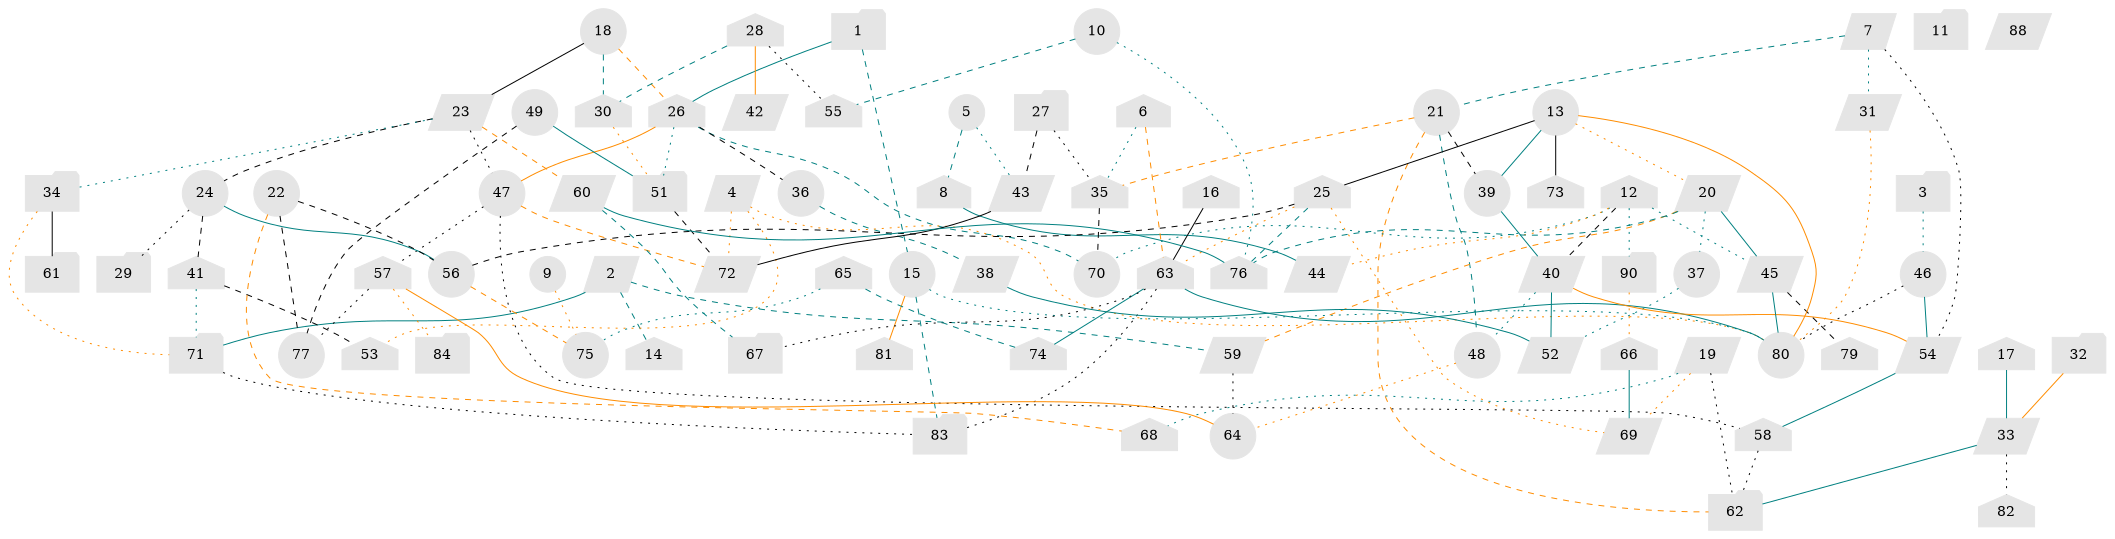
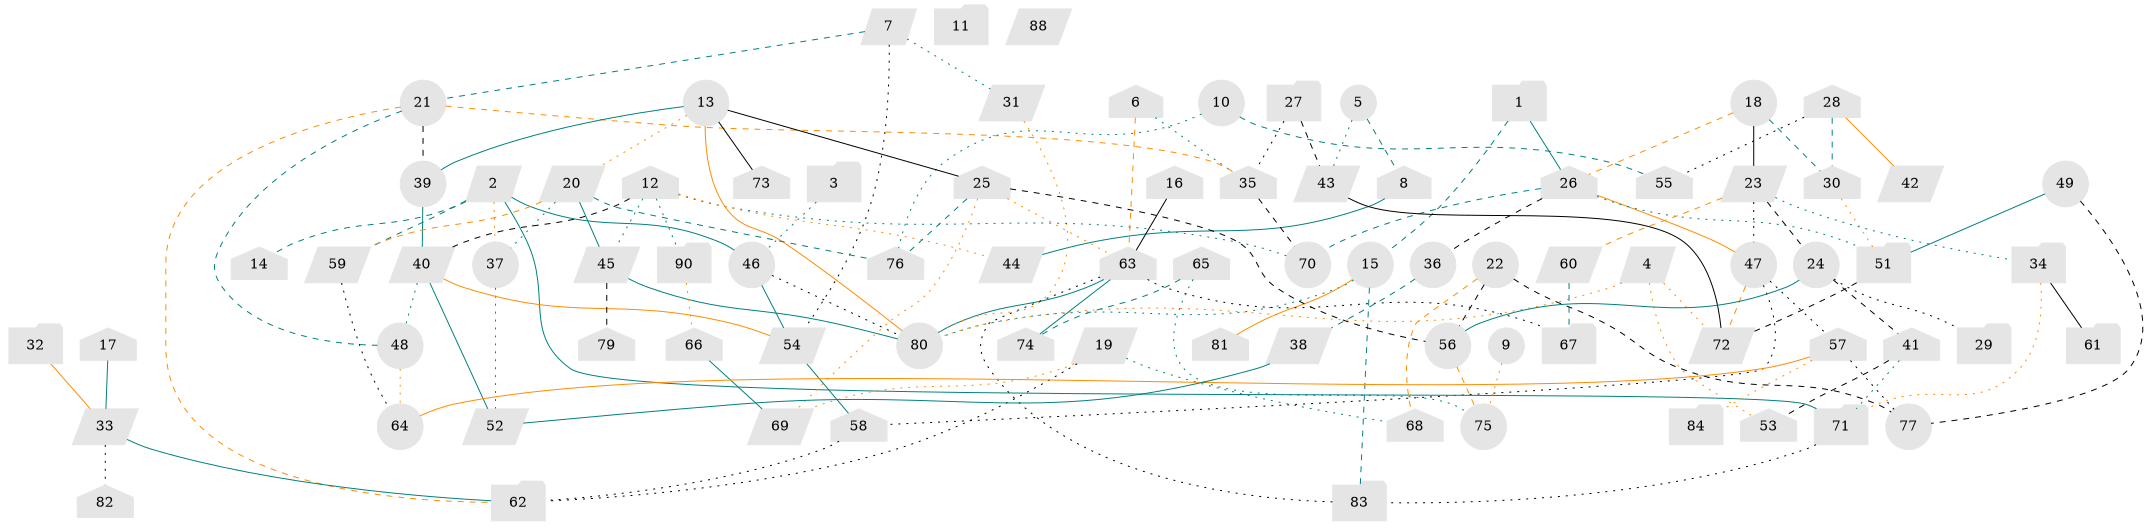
  graph {
    node [color=gray90 shape=house style=filled]
    edge [color=teal style=dotted]
    1 [shape=folder]
    15 [shape=circle]
    26
    80 [shape=circle]
    81
    83 [shape=folder]
    70 [shape=circle]
    47 [shape=circle]
    36 [shape=circle]
    51 [shape=folder]
    2 [shape=parallelogram]
    14
    37 [shape=circle]
    46 [shape=circle]
    59 [shape=parallelogram]
    71 [shape=folder]
    52 [shape=parallelogram]
    54 [shape=parallelogram]
    64 [shape=circle]
    3 [shape=folder]
    4 [shape=parallelogram]
    53
    72 [shape=parallelogram]
    5 [shape=circle]
    8
    43 [shape=parallelogram]
    44 [shape=parallelogram]
    6
    35
    63
    74
    67 [shape=folder]
    7 [shape=parallelogram]
    21 [shape=circle]
    31 [shape=parallelogram]
    39 [shape=circle]
    62 [shape=folder]
    48 [shape=circle]
    58
    9 [shape=circle]
    75 [shape=circle]
    41
    10 [shape=circle]
    55
    76
    11 [shape=folder]
    12
    40 [shape=parallelogram]
    45 [shape=parallelogram]
    n50 [label=90 shape=folder]
    79
    66
    13 [shape=circle]
    20 [shape=parallelogram]
    25
    73
    69 [shape=parallelogram]
    56 [shape=circle]
    16
    33 [shape=parallelogram]
    17
    82
    18 [shape=circle]
    23 [shape=parallelogram]
    30
    24 [shape=circle]
    34 [shape=folder]
    60 [shape=parallelogram]
    19 [shape=parallelogram]
    68
    22 [shape=circle]
    77 [shape=circle]
    29 [shape=folder]
    61 [shape=folder]
    57
    38 [shape=parallelogram]
    27 [shape=folder]
    28
    42 [shape=parallelogram]
    32 [shape=folder]
    84 [shape=folder]
    49 [shape=circle]
    65
    n84 [label=88 shape=parallelogram]
    1 -- 15 [style=dashed]
    1 -- 26 [style=solid]
    15 -- 80
    15 -- 81 [color=darkorange style=solid]
    15 -- 83 [style=dashed]
    26 -- 70 [style=dashed]
    26 -- 47 [color=darkorange style=solid]
    26 -- 36 [color=black style=dashed]
    26 -- 51
    47 -- 72 [color=darkorange style=dashed]
    47 -- 58 [color=black]
    47 -- 57 [color=black]
    36 -- 38 [style=dashed]
    51 -- 72 [color=black style=dashed]
    2 -- 14 [style=dashed]
+   2 -- 37 [color=darkorange]
+   2 -- 46 [style=solid]
    2 -- 59 [style=dashed]
    2 -- 71 [style=solid]
    37 -- 52
    46 -- 80 [color=black]
    46 -- 54 [style=solid]
    59 -- 64 [color=black]
    71 -- 83 [color=black]
    54 -- 58 [style=solid]
    3 -- 46
    4 -- 80 [color=darkorange]
    4 -- 53 [color=darkorange]
    4 -- 72 [color=darkorange]
    5 -- 8 [style=dashed]
    5 -- 43
    8 -- 44 [style=solid]
    43 -- 72 [color=black style=solid]
    6 -- 35
    6 -- 63 [color=darkorange style=dashed]
    35 -- 70 [color=black style=dashed]
    63 -- 80 [style=solid]
    63 -- 83 [color=black]
    63 -- 74 [style=solid]
    63 -- 67 [color=black]
    7 -- 54 [color=black]
    7 -- 21 [style=dashed]
    7 -- 31
    21 -- 35 [color=darkorange style=dashed]
    21 -- 39 [color=black style=dashed]
    21 -- 62 [color=darkorange style=dashed]
    21 -- 48 [style=dashed]
    31 -- 80 [color=darkorange]
    39 -- 40 [style=solid]
    48 -- 64 [color=darkorange]
    58 -- 62 [color=black]
    9 -- 75 [color=darkorange]
    41 -- 71
    41 -- 53 [color=black style=dashed]
    10 -- 55 [style=dashed]
    10 -- 76
    12 -- 70
    12 -- 44 [color=darkorange]
    12 -- 40 [color=black style=dashed]
    12 -- 45
    12 -- n50
    40 -- 52 [style=solid]
    40 -- 54 [color=darkorange style=solid]
    40 -- 48
    45 -- 80 [style=solid]
    45 -- 79 [color=black style=dashed]
    n50 -- 66 [color=darkorange]
    66 -- 69 [style=solid]
    13 -- 80 [color=darkorange style=solid]
    13 -- 39 [style=solid]
    13 -- 20 [color=darkorange]
    13 -- 25 [color=black style=solid]
    13 -- 73 [color=black style=solid]
    20 -- 37
    20 -- 59 [color=darkorange style=dashed]
    20 -- 76 [style=dashed]
    20 -- 45 [style=solid]
    25 -- 63 [color=darkorange]
    25 -- 76 [style=dashed]
    25 -- 69 [color=darkorange]
    25 -- 56 [color=black style=dashed]
    56 -- 75 [color=darkorange style=dashed]
    16 -- 63 [color=black style=solid]
    33 -- 62 [style=solid]
    33 -- 82 [color=black]
    17 -- 33 [style=solid]
    18 -- 26 [color=darkorange style=dashed]
    18 -- 23 [color=black style=solid]
    18 -- 30 [style=dashed]
    23 -- 47 [color=black]
    23 -- 24 [color=black style=dashed]
    23 -- 34
    23 -- 60 [color=darkorange style=dashed]
    30 -- 51 [color=darkorange]
    24 -- 41 [color=black style=dashed]
    24 -- 56 [style=solid]
    24 -- 29 [color=black]
    34 -- 71 [color=darkorange]
    34 -- 61 [color=black style=solid]
    60 -- 67 [style=dashed]
-   60 -- 76 [style=solid]
    19 -- 62 [color=black]
    19 -- 69 [color=darkorange]
    19 -- 68
    22 -- 56 [color=black style=dashed]
    22 -- 68 [color=darkorange style=dashed]
    22 -- 77 [color=black style=dashed]
    57 -- 64 [color=darkorange style=solid]
    57 -- 77 [color=black]
    57 -- 84 [color=darkorange]
    38 -- 52 [style=solid]
    27 -- 43 [color=black style=dashed]
    27 -- 35 [color=black]
    28 -- 55 [color=black]
    28 -- 30 [style=dashed]
    28 -- 42 [color=darkorange style=solid]
    32 -- 33 [color=darkorange style=solid]
    49 -- 51 [style=solid]
    49 -- 77 [color=black style=dashed]
    65 -- 74 [style=dashed]
    65 -- 75
  }
